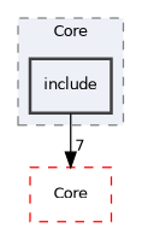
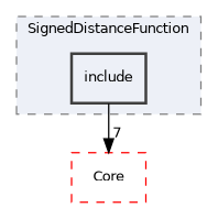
  digraph {
    compound=true
    node [fillcolor="#edf0f7" fontname=Helvetica fontsize=10 shape=box]
    n1 [color=grey25 label=include style="filled,bold,"]
    n2 [color=red label=Core style="dashed,"]
    subgraph cluster_1 {
      bgcolor="#edf0f7"
      fontname=Helvetica
      fontsize=10
-     label=Core
+     label=SignedDistanceFunction
      pencolor=grey50
      style="filled,dashed,"
      n1
    }
    n1 -> n2 [fontname=Helvetica fontsize=10 headlabel=7 labeldistance=1.5 labelfontname=Helvetica labelfontsize=10]
  }
